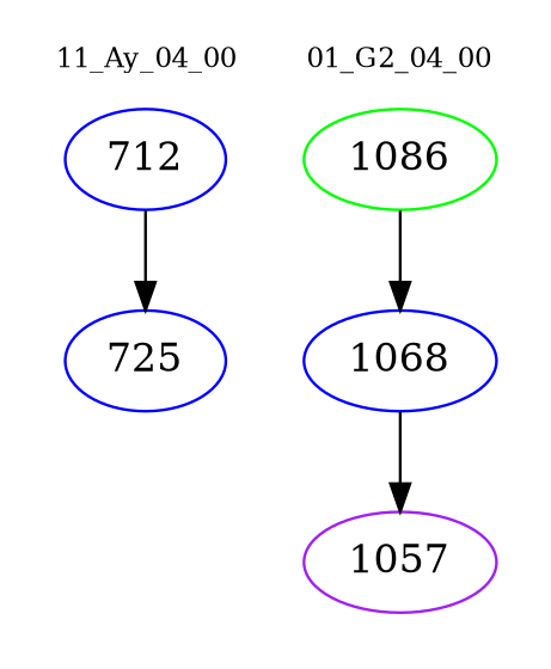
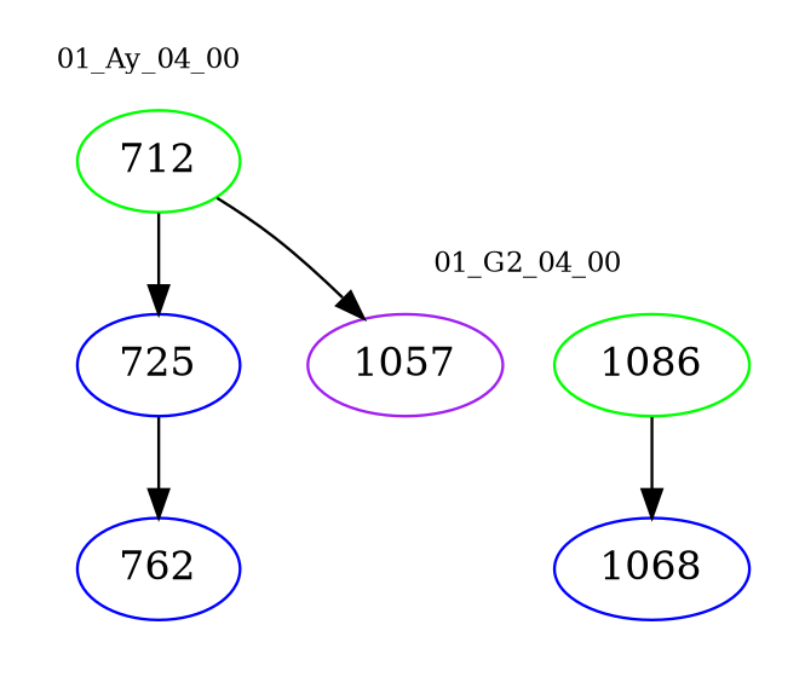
  digraph {
    node [color=blue]
    edge [color=black]
-   n1 [label=712]
+   n1 [color=green label=712]
    n2 [label=725]
+   n3 [label=762]
    n4 [color=green label=1086]
    n5 [label=1068]
    n6 [color=purple label=1057]
    subgraph cluster_1 {
      color=white
      fontsize=10
-     label="11_Ay_04_00"
+     label="01_Ay_04_00"
      n1
      n2
+     n3
    }
    subgraph cluster_2 {
      color=white
      fontsize=10
      label="01_G2_04_00"
      n4
      n5
      n6
    }
    n1 -> n2
+   n2 -> n3
    n4 -> n5
-   n5 -> n6
+   n1 -> n6
  }
